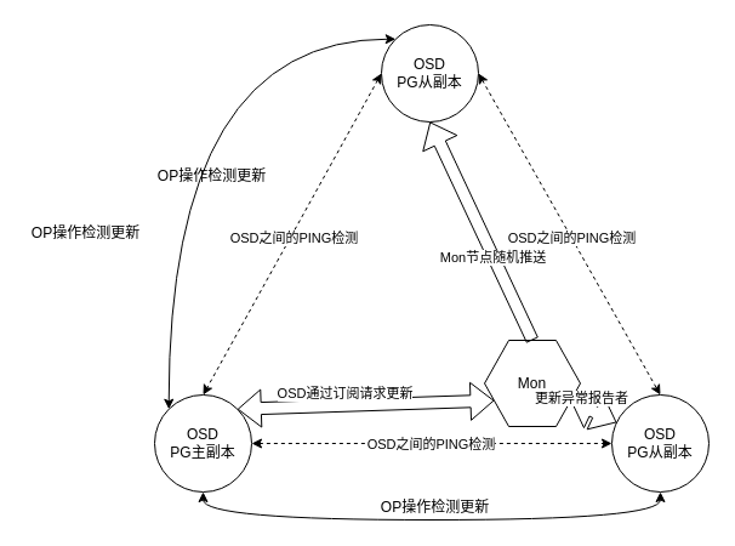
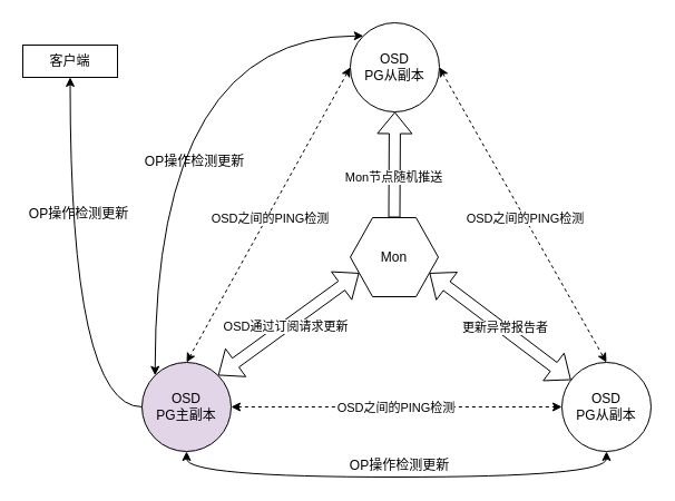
  <mxCell id="0" />
  <mxCell id="1" parent="0" />
  <mxCell id="2" style="rounded=0;orthogonalLoop=1;jettySize=auto;html=1;exitX=0;exitY=0.5;exitDx=0;exitDy=0;dashed=1;endArrow=classic;endFill=1;startArrow=classic;startFill=1;" edge="1" parent="1" source="5"><mxGeometry relative="1" as="geometry"><mxPoint x="167" y="325" as="targetPoint" /></mxGeometry></mxCell>
  <mxCell id="3" value="OSD之间的PING检测" style="edgeLabel;html=1;align=center;verticalAlign=middle;resizable=0;points=[];" vertex="1" connectable="0" parent="2"><mxGeometry x="0.117" y="3" relative="1" as="geometry"><mxPoint x="6.36" y="-14.24" as="offset" /></mxGeometry></mxCell>
  <mxCell id="4" style="edgeStyle=none;rounded=0;orthogonalLoop=1;jettySize=auto;html=1;exitX=1;exitY=0.5;exitDx=0;exitDy=0;entryX=0.5;entryY=0;entryDx=0;entryDy=0;dashed=1;endArrow=classic;endFill=1;startArrow=classic;startFill=1;" edge="1" parent="1" source="5" target="11"><mxGeometry relative="1" as="geometry" /></mxCell>
  <mxCell id="5" value="OSD&lt;br&gt;PG从副本" style="ellipse;whiteSpace=wrap;html=1;aspect=fixed;" vertex="1" parent="1"><mxGeometry x="314" y="20" width="80" height="80" as="geometry" /></mxCell>
  <mxCell id="6" style="edgeStyle=none;rounded=0;orthogonalLoop=1;jettySize=auto;html=1;exitX=1;exitY=0.5;exitDx=0;exitDy=0;entryX=0;entryY=0.5;entryDx=0;entryDy=0;dashed=1;endArrow=classic;endFill=1;startArrow=classic;startFill=1;" edge="1" parent="1" source="10" target="11"><mxGeometry relative="1" as="geometry" /></mxCell>
  <mxCell id="7" style="edgeStyle=orthogonalEdgeStyle;rounded=0;orthogonalLoop=1;jettySize=auto;html=1;exitX=0;exitY=0;exitDx=0;exitDy=0;entryX=0;entryY=0;entryDx=0;entryDy=0;endArrow=classic;endFill=1;curved=1;startArrow=classic;startFill=1;" edge="1" parent="1" source="10" target="5"><mxGeometry relative="1" as="geometry"><Array as="points"><mxPoint x="139" y="32" /></Array></mxGeometry></mxCell>
  <mxCell id="8" style="edgeStyle=orthogonalEdgeStyle;curved=1;rounded=0;orthogonalLoop=1;jettySize=auto;html=1;exitX=0.5;exitY=1;exitDx=0;exitDy=0;entryX=0.5;entryY=1;entryDx=0;entryDy=0;startArrow=classic;startFill=1;endArrow=classic;endFill=1;" edge="1" parent="1" source="10" target="11"><mxGeometry relative="1" as="geometry"><Array as="points"><mxPoint x="167" y="428" /><mxPoint x="544" y="428" /></Array></mxGeometry></mxCell>
- <mxCell id="10" value="OSD&lt;br&gt;PG主副本" style="ellipse;whiteSpace=wrap;html=1;aspect=fixed;" vertex="1" parent="1"><mxGeometry x="127" y="325" width="80" height="80" as="geometry" /></mxCell>
+ <mxCell id="9" style="edgeStyle=orthogonalEdgeStyle;curved=1;rounded=0;orthogonalLoop=1;jettySize=auto;html=1;exitX=0;exitY=0.5;exitDx=0;exitDy=0;startArrow=none;startFill=0;endArrow=classic;endFill=1;" edge="1" parent="1" source="10" target="23"><mxGeometry relative="1" as="geometry" /></mxCell>
+ <mxCell id="10" value="OSD&lt;br&gt;PG主副本" style="ellipse;whiteSpace=wrap;html=1;aspect=fixed;fillColor=#e1d5e7;" vertex="1" parent="1"><mxGeometry x="127" y="325" width="80" height="80" as="geometry" /></mxCell>
  <mxCell id="11" value="OSD&lt;br&gt;PG从副本" style="ellipse;whiteSpace=wrap;html=1;aspect=fixed;" vertex="1" parent="1"><mxGeometry x="504" y="325" width="80" height="80" as="geometry" /></mxCell>
- <mxCell id="12" value="Mon" style="shape=hexagon;perimeter=hexagonPerimeter2;whiteSpace=wrap;html=1;fixedSize=1;" vertex="1" parent="1"><mxGeometry x="399" y="280" width="79" height="71" as="geometry" /></mxCell>
+ <mxCell id="12" value="Mon" style="shape=hexagon;perimeter=hexagonPerimeter2;whiteSpace=wrap;html=1;fixedSize=1;" vertex="1" parent="1"><mxGeometry x="314" y="195" width="79" height="71" as="geometry" /></mxCell>
  <mxCell id="13" value="" style="shape=flexArrow;endArrow=classic;startArrow=classic;html=1;exitX=1;exitY=0;exitDx=0;exitDy=0;entryX=0;entryY=0.75;entryDx=0;entryDy=0;" edge="1" parent="1" source="10" target="12"><mxGeometry width="50" height="50" relative="1" as="geometry"><mxPoint x="259" y="333" as="sourcePoint" /><mxPoint x="309" y="283" as="targetPoint" /></mxGeometry></mxCell>
  <mxCell id="14" value="OSD通过订阅请求更新" style="edgeLabel;html=1;align=center;verticalAlign=middle;resizable=0;points=[];" vertex="1" connectable="0" parent="13"><mxGeometry x="-0.292" y="-4" relative="1" as="geometry"><mxPoint x="13.16" y="-14.85" as="offset" /></mxGeometry></mxCell>
  <mxCell id="15" value="" style="shape=flexArrow;endArrow=classic;startArrow=classic;html=1;entryX=1;entryY=0.75;entryDx=0;entryDy=0;" edge="1" parent="1" source="11" target="12"><mxGeometry width="50" height="50" relative="1" as="geometry"><mxPoint x="248.284" y="346.716" as="sourcePoint" /><mxPoint x="331.98" y="254.664" as="targetPoint" /></mxGeometry></mxCell>
  <mxCell id="16" value="更新异常报告者" style="edgeLabel;html=1;align=center;verticalAlign=middle;resizable=0;points=[];" vertex="1" connectable="0" parent="15"><mxGeometry x="-0.292" y="-4" relative="1" as="geometry"><mxPoint x="-17.4" y="-10.45" as="offset" /></mxGeometry></mxCell>
  <mxCell id="17" value="" style="shape=flexArrow;endArrow=classic;html=1;exitX=0.5;exitY=0;exitDx=0;exitDy=0;entryX=0.5;entryY=1;entryDx=0;entryDy=0;" edge="1" parent="1" source="12" target="5"><mxGeometry width="50" height="50" relative="1" as="geometry"><mxPoint x="208" y="162" as="sourcePoint" /><mxPoint x="258" y="112" as="targetPoint" /></mxGeometry></mxCell>
  <mxCell id="18" value="Mon节点随机推送" style="edgeLabel;html=1;align=center;verticalAlign=middle;resizable=0;points=[];" vertex="1" connectable="0" parent="17"><mxGeometry x="-0.235" y="1" relative="1" as="geometry"><mxPoint as="offset" /></mxGeometry></mxCell>
  <mxCell id="19" value="OSD之间的PING检测" style="edgeLabel;html=1;align=center;verticalAlign=middle;resizable=0;points=[];" vertex="1" connectable="0" parent="1"><mxGeometry x="470.004" y="195" as="geometry" /></mxCell>
  <mxCell id="20" value="OSD之间的PING检测" style="edgeLabel;html=1;align=center;verticalAlign=middle;resizable=0;points=[];" vertex="1" connectable="0" parent="1"><mxGeometry x="354.004" y="365" as="geometry" /></mxCell>
  <mxCell id="21" value="OP操作检测更新" style="text;html=1;strokeColor=none;fillColor=none;align=center;verticalAlign=middle;whiteSpace=wrap;rounded=0;" vertex="1" parent="1"><mxGeometry x="124" y="135" width="101" height="20" as="geometry" /></mxCell>
  <mxCell id="22" value="OP操作检测更新" style="text;html=1;strokeColor=none;fillColor=none;align=center;verticalAlign=middle;whiteSpace=wrap;rounded=0;" vertex="1" parent="1"><mxGeometry x="308" y="408" width="101" height="20" as="geometry" /></mxCell>
+ <mxCell id="23" value="客户端" style="rounded=0;whiteSpace=wrap;html=1;" vertex="1" parent="1"><mxGeometry x="20" y="40" width="85" height="29" as="geometry" /></mxCell>
  <mxCell id="24" value="OP操作检测更新" style="text;html=1;strokeColor=none;fillColor=none;align=center;verticalAlign=middle;whiteSpace=wrap;rounded=0;" vertex="1" parent="1"><mxGeometry x="20" y="182" width="101" height="20" as="geometry" /></mxCell>
